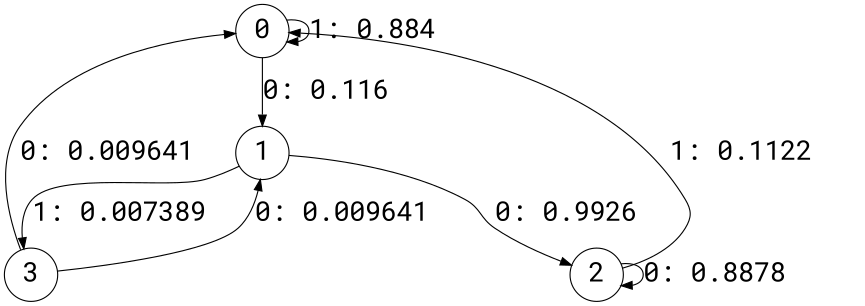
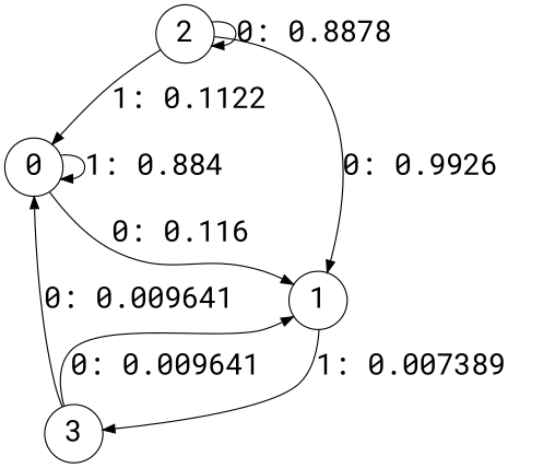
  digraph {
    fontname="Roboto Mono"
    node [fontname="Roboto Mono" fontsize=24 shape=circle]
    edge [fontname="Roboto Mono" fontsize=24]
    0
    1
    2
    3
    0 -> 0 [label="1: 0.884    "]
    0 -> 1 [label="0: 0.116    "]
-   1 -> 2 [label="0: 0.9926   "]
+   2 -> 1 [label="0: 0.9926   "]
    1 -> 3 [label="1: 0.007389  "]
    2 -> 0 [label="1: 0.1122   "]
    2 -> 2 [label="0: 0.8878   "]
    3 -> 0 [label="0: 0.009641  "]
    3 -> 1 [label="0: 0.009641  "]
  }
